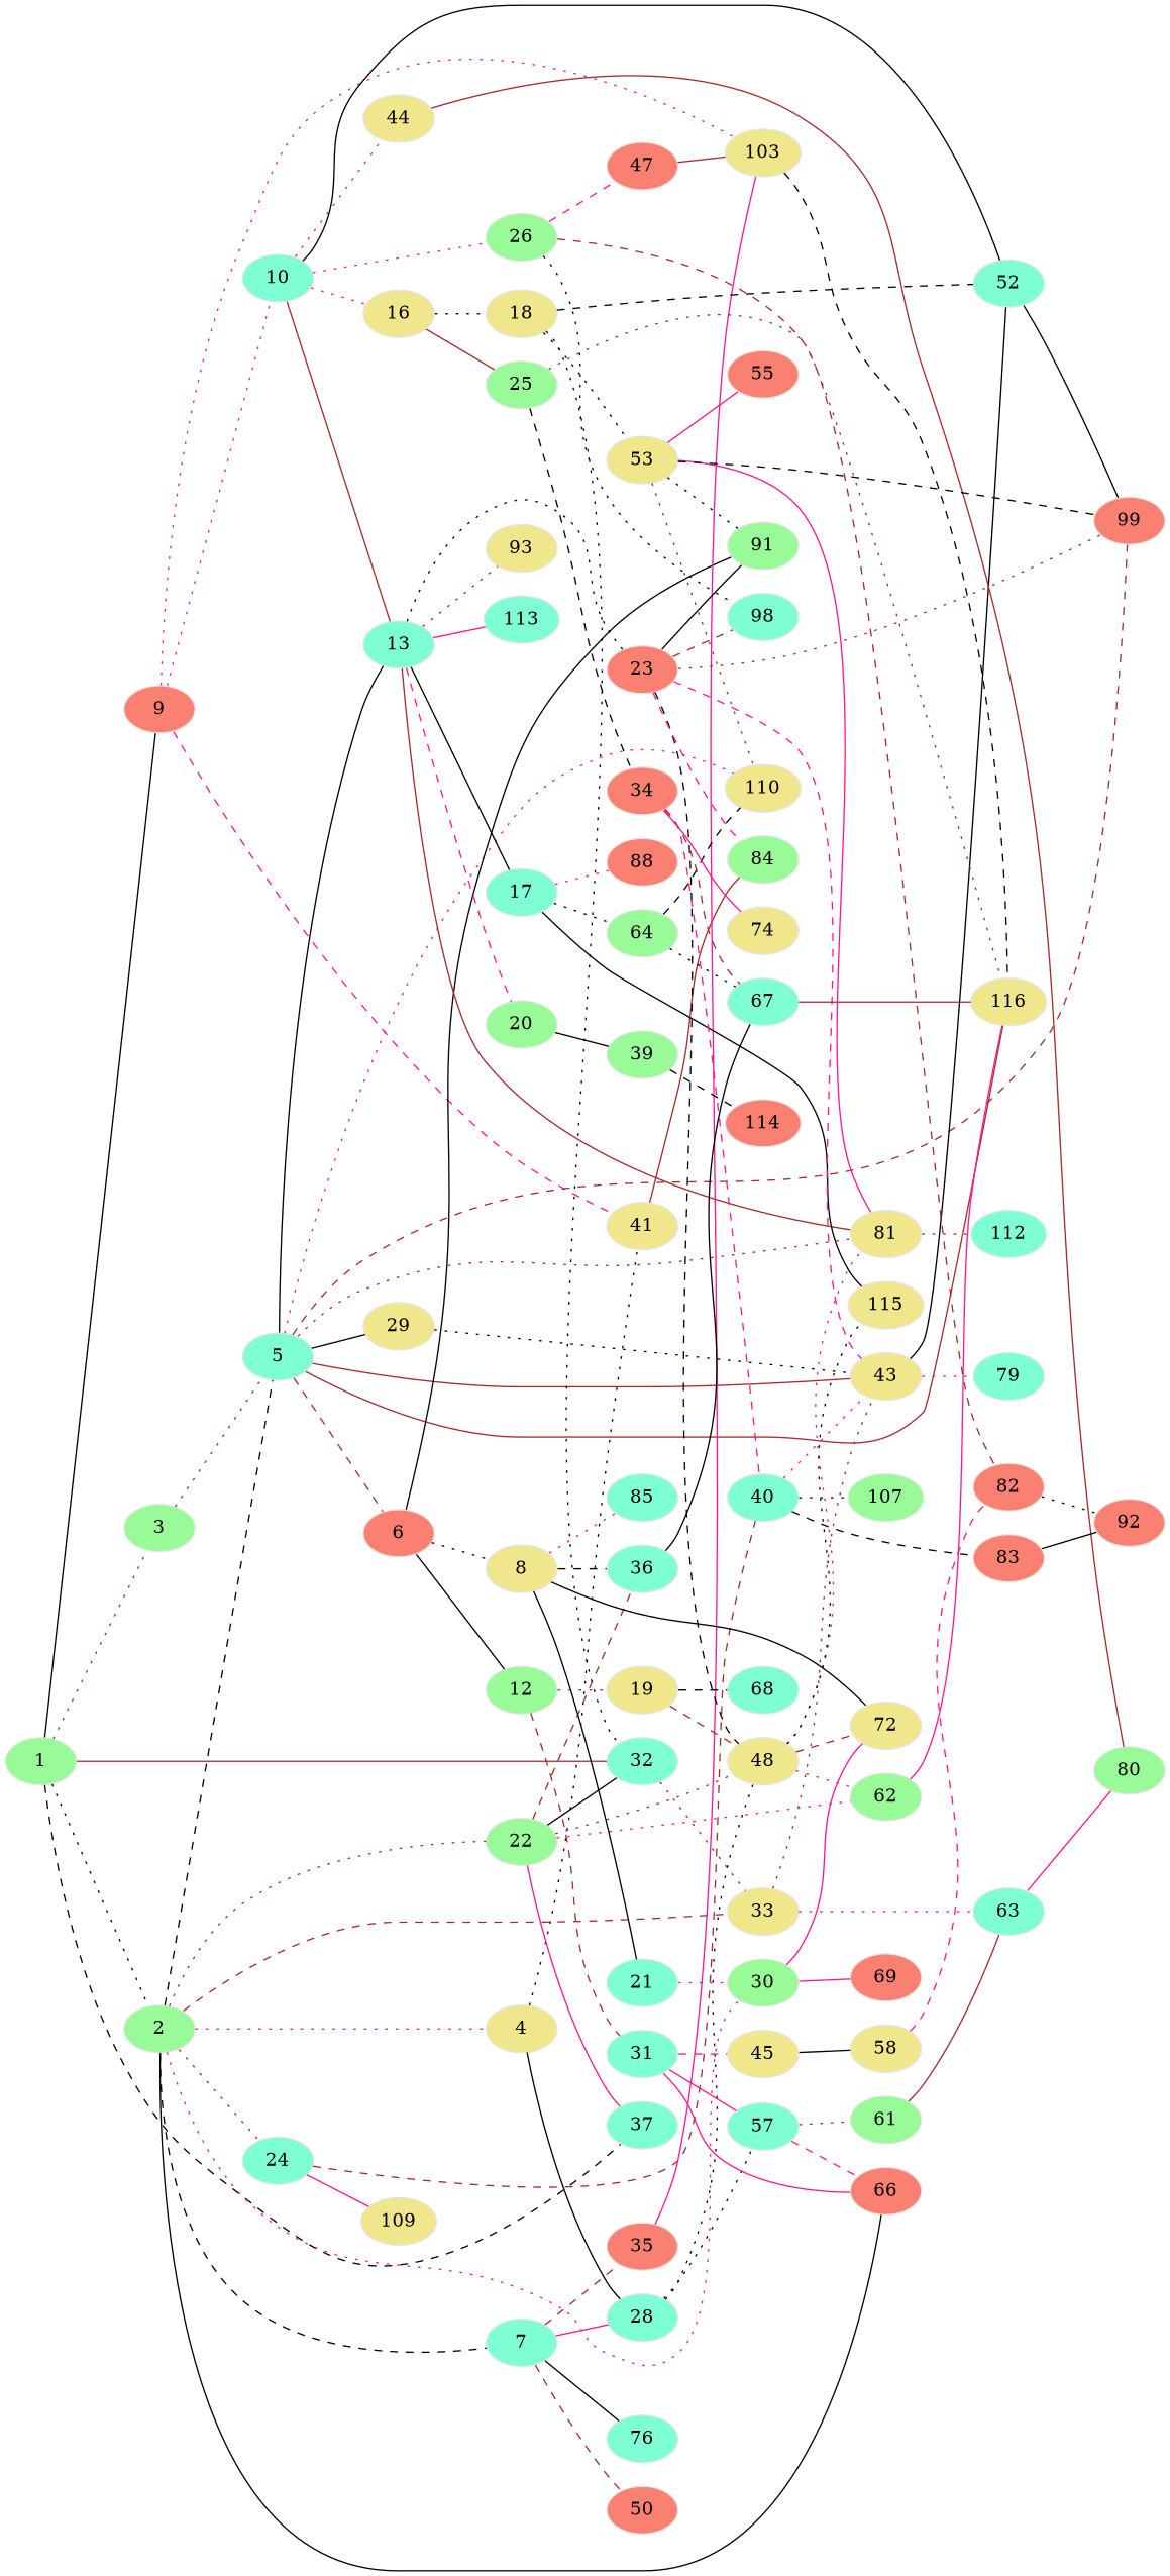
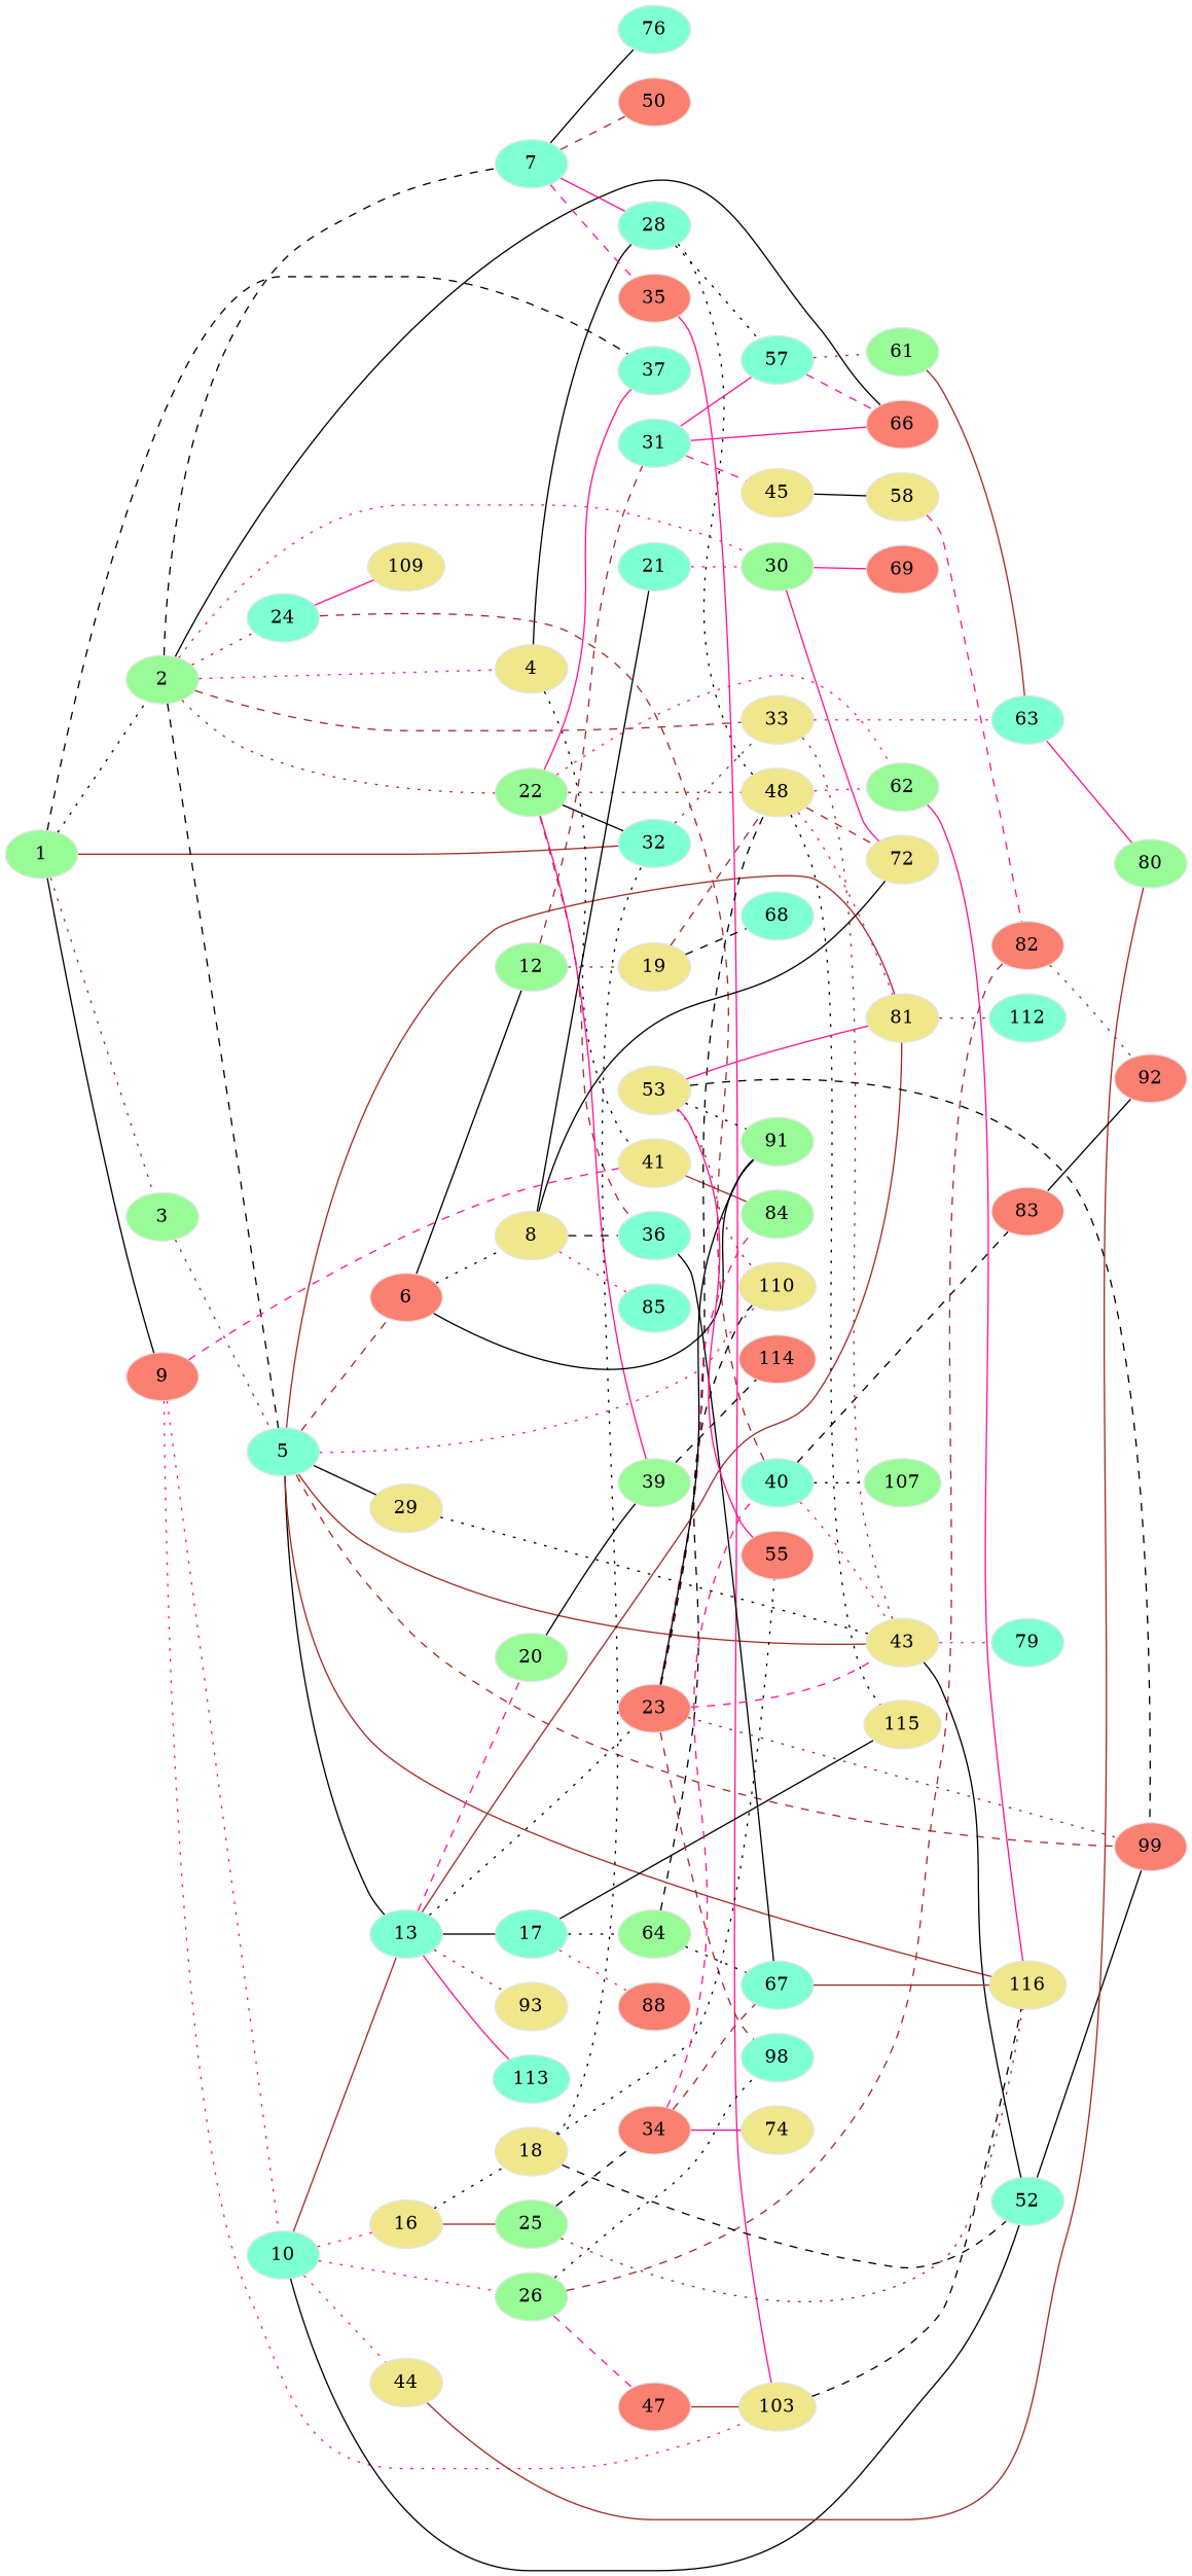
  graph {
    rankdir=LR
    node [color=gray90 fillcolor=aquamarine style=filled]
    edge [color=black style=dotted]
    1 [fillcolor=palegreen super="+87"]
    2 [fillcolor=palegreen super="+15"]
    3 [fillcolor=palegreen]
    9 [fillcolor=salmon super="+54"]
    32 [super="+71"]
    37
    4 [fillcolor=khaki super="+27"]
    5 [super="+86"]
    7 [super="+42"]
    22 [fillcolor=palegreen super="+75"]
    24
    30 [fillcolor=palegreen super="+49"]
    33 [fillcolor=khaki super="+101"]
    66 [fillcolor=salmon]
    41 [fillcolor=khaki super="+122"]
    10 [super="+11"]
    103 [fillcolor=khaki super="+105"]
    28 [super="+56"]
    6 [fillcolor=salmon super="+121"]
    13 [super="+14"]
    29 [fillcolor=khaki]
    43 [fillcolor=khaki super="+70"]
    81 [fillcolor=khaki super="+97"]
    99 [fillcolor=salmon]
    110 [fillcolor=khaki]
    116 [fillcolor=khaki super="+120"]
    35 [fillcolor=salmon]
    50 [fillcolor=salmon]
    76
    36 [super="+65"]
    48 [fillcolor=khaki super="+59"]
    39 [fillcolor=palegreen super="+119"]
    62 [fillcolor=palegreen super="+78"]
    40 [super="+104"]
    109 [fillcolor=khaki]
    72 [fillcolor=khaki super="+111"]
    69 [fillcolor=salmon]
    63
    57 [super="+90"]
    84 [fillcolor=palegreen super="+108"]
    8 [fillcolor=khaki]
    12 [fillcolor=palegreen]
    91 [fillcolor=palegreen]
    17
    20 [fillcolor=palegreen]
    23 [fillcolor=salmon super="+46"]
    93 [fillcolor=khaki]
    113
    52 [super="+106"]
    79
    112
    21
    85
    19 [fillcolor=khaki super="+73"]
    31 [super="+60"]
    67 [super="+95"]
    16 [fillcolor=khaki]
    26 [fillcolor=palegreen super="+77"]
    44 [fillcolor=khaki]
    18 [fillcolor=khaki super="+51"]
    25 [fillcolor=palegreen super="+89"]
    98 [super="+102"]
    47 [fillcolor=salmon]
    82 [fillcolor=salmon]
    80 [fillcolor=palegreen super="+118"]
    68
    45 [fillcolor=khaki super="+117"]
    64 [fillcolor=palegreen super="+100"]
    88 [fillcolor=salmon]
    115 [fillcolor=khaki]
    53 [fillcolor=khaki super="+94"]
    34 [fillcolor=salmon super="+38"]
    55 [fillcolor=salmon]
    114 [fillcolor=salmon]
    83 [fillcolor=salmon]
    107 [fillcolor=palegreen]
    74 [fillcolor=khaki]
    92 [fillcolor=salmon]
    61 [fillcolor=palegreen super="+96"]
    58 [fillcolor=khaki]
    1 -- 2
    1 -- 3 [color=brown]
    1 -- 9 [style=solid]
    1 -- 32 [color=brown style=solid]
    1 -- 37 [style=dashed]
    2 -- 4 [color=deeppink]
    2 -- 5 [style=dashed]
    2 -- 7 [style=dashed]
    2 -- 22 [color=brown]
    2 -- 24 [color=brown]
    2 -- 30 [color=deeppink]
    2 -- 33 [color=brown style=dashed]
    2 -- 66 [style=solid]
    3 -- 5 [color=brown]
    9 -- 41 [color=deeppink style=dashed]
    9 -- 10 [color=deeppink]
    9 -- 103 [color=deeppink]
    32 -- 33 [color=brown]
    4 -- 41
    4 -- 28 [style=solid]
    5 -- 6 [color=brown style=dashed]
    5 -- 13 [style=solid]
    5 -- 29 [style=solid]
    5 -- 43 [color=brown style=solid]
-   5 -- 81 [color=brown]
+   5 -- 81 [color=brown style=solid]
    5 -- 99 [color=brown style=dashed]
    5 -- 110 [color=deeppink]
    5 -- 116 [color=brown style=solid]
    7 -- 28 [color=deeppink style=solid]
-   7 -- 35 [color=brown style=dashed]
+   7 -- 35 [color=deeppink style=dashed]
    7 -- 50 [color=brown style=dashed]
    7 -- 76 [style=solid]
    22 -- 32 [style=solid]
    22 -- 37 [color=deeppink style=solid]
    22 -- 36 [color=brown style=dashed]
    22 -- 48 [color=brown]
+   22 -- 39 [color=deeppink style=solid]
    22 -- 62 [color=deeppink]
    24 -- 40 [color=brown style=dashed]
    24 -- 109 [color=deeppink style=solid]
    30 -- 72 [color=deeppink style=solid]
    30 -- 69 [color=deeppink style=solid]
    33 -- 43 [color=brown]
    33 -- 63 [color=deeppink]
    41 -- 84 [color=brown style=solid]
    10 -- 13 [color=brown style=solid]
    10 -- 52 [style=solid]
    10 -- 16 [color=deeppink]
    10 -- 26 [color=deeppink]
    10 -- 44 [color=deeppink]
    103 -- 116 [style=dashed]
    28 -- 48
    28 -- 57
    6 -- 8
    6 -- 12 [style=solid]
    6 -- 91 [style=solid]
    13 -- 81 [color=brown style=solid]
    13 -- 17 [style=solid]
    13 -- 20 [color=deeppink style=dashed]
    13 -- 23
    13 -- 93 [color=brown]
    13 -- 113 [color=deeppink style=solid]
    29 -- 43
    43 -- 52 [style=solid]
    43 -- 79 [color=deeppink]
    81 -- 112 [color=brown]
    35 -- 103 [color=deeppink style=solid]
    36 -- 67 [style=solid]
    48 -- 81 [color=deeppink]
    48 -- 62 [color=deeppink]
    48 -- 72 [color=brown style=dashed]
    48 -- 115
    39 -- 114 [style=dashed]
    62 -- 116 [color=deeppink style=solid]
    40 -- 43 [color=deeppink]
    40 -- 83 [style=dashed]
    40 -- 107
    63 -- 80 [color=deeppink style=solid]
    57 -- 66 [color=deeppink style=dashed]
    57 -- 61 [color=brown]
    8 -- 36 [style=dashed]
    8 -- 72 [style=solid]
    8 -- 21 [style=solid]
    8 -- 85 [color=deeppink]
    12 -- 19 [color=brown]
    12 -- 31 [color=brown style=dashed]
    17 -- 64
    17 -- 88 [color=deeppink]
    17 -- 115 [style=solid]
    20 -- 39 [style=solid]
    23 -- 43 [color=deeppink style=dashed]
    23 -- 99 [color=brown]
    23 -- 48 [style=dashed]
    23 -- 84 [color=deeppink style=dashed]
    23 -- 91 [style=solid]
    23 -- 98 [color=brown style=dashed]
    52 -- 99 [style=solid]
    21 -- 30 [color=deeppink]
    19 -- 48 [color=brown style=dashed]
    19 -- 68 [style=dashed]
    31 -- 66 [color=deeppink style=solid]
    31 -- 57 [color=deeppink style=solid]
    31 -- 45 [color=deeppink style=dashed]
    67 -- 116 [color=brown style=solid]
    16 -- 18
    16 -- 25 [color=brown style=solid]
    26 -- 98
    26 -- 47 [color=deeppink style=dashed]
    26 -- 82 [color=brown style=dashed]
    44 -- 80 [color=brown style=solid]
    18 -- 32
    18 -- 52 [style=dashed]
-   18 -- 53
+   18 -- 55
    25 -- 116 [color=brown]
    25 -- 34 [style=dashed]
    47 -- 103 [color=brown style=solid]
-   82 -- 92
+   82 -- 92 [color=brown]
    45 -- 58 [style=solid]
    64 -- 110 [style=dashed]
    64 -- 67
    53 -- 81 [color=deeppink style=solid]
    53 -- 99 [style=dashed]
    53 -- 110 [color=brown]
    53 -- 91
    53 -- 55 [color=deeppink style=solid]
    34 -- 40 [color=deeppink style=dashed]
    34 -- 67 [color=brown style=dashed]
    34 -- 74 [color=deeppink style=solid]
    83 -- 92 [style=solid]
    61 -- 63 [color=brown style=solid]
    58 -- 82 [color=deeppink style=dashed]
  }
